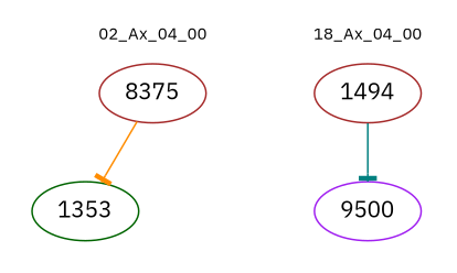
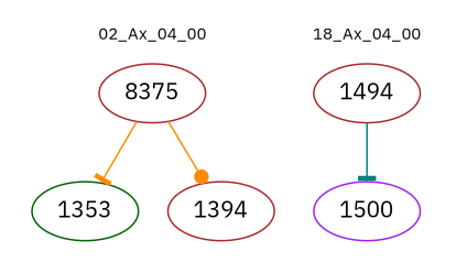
  digraph {
    fontname="IBM Plex Sans"
    node [color=brown fontname="IBM Plex Sans"]
    edge [arrowhead=tee color=darkorange fontname="IBM Plex Sans"]
    n1 [label=8375]
    n2 [color=darkgreen label=1353]
+   n3 [label=1394]
    n4 [label=1494]
-   n5 [color=purple label=9500]
+   n5 [color=purple label=1500]
    subgraph cluster_1 {
      color=white
      fontsize=10
      label="02_Ax_04_00"
      n1
      n2
+     n3
    }
    subgraph cluster_2 {
      color=white
      fontsize=10
      label="18_Ax_04_00"
      n4
      n5
    }
    n1 -> n2
+   n1 -> n3 [arrowhead=dot]
    n4 -> n5 [color=teal]
  }
